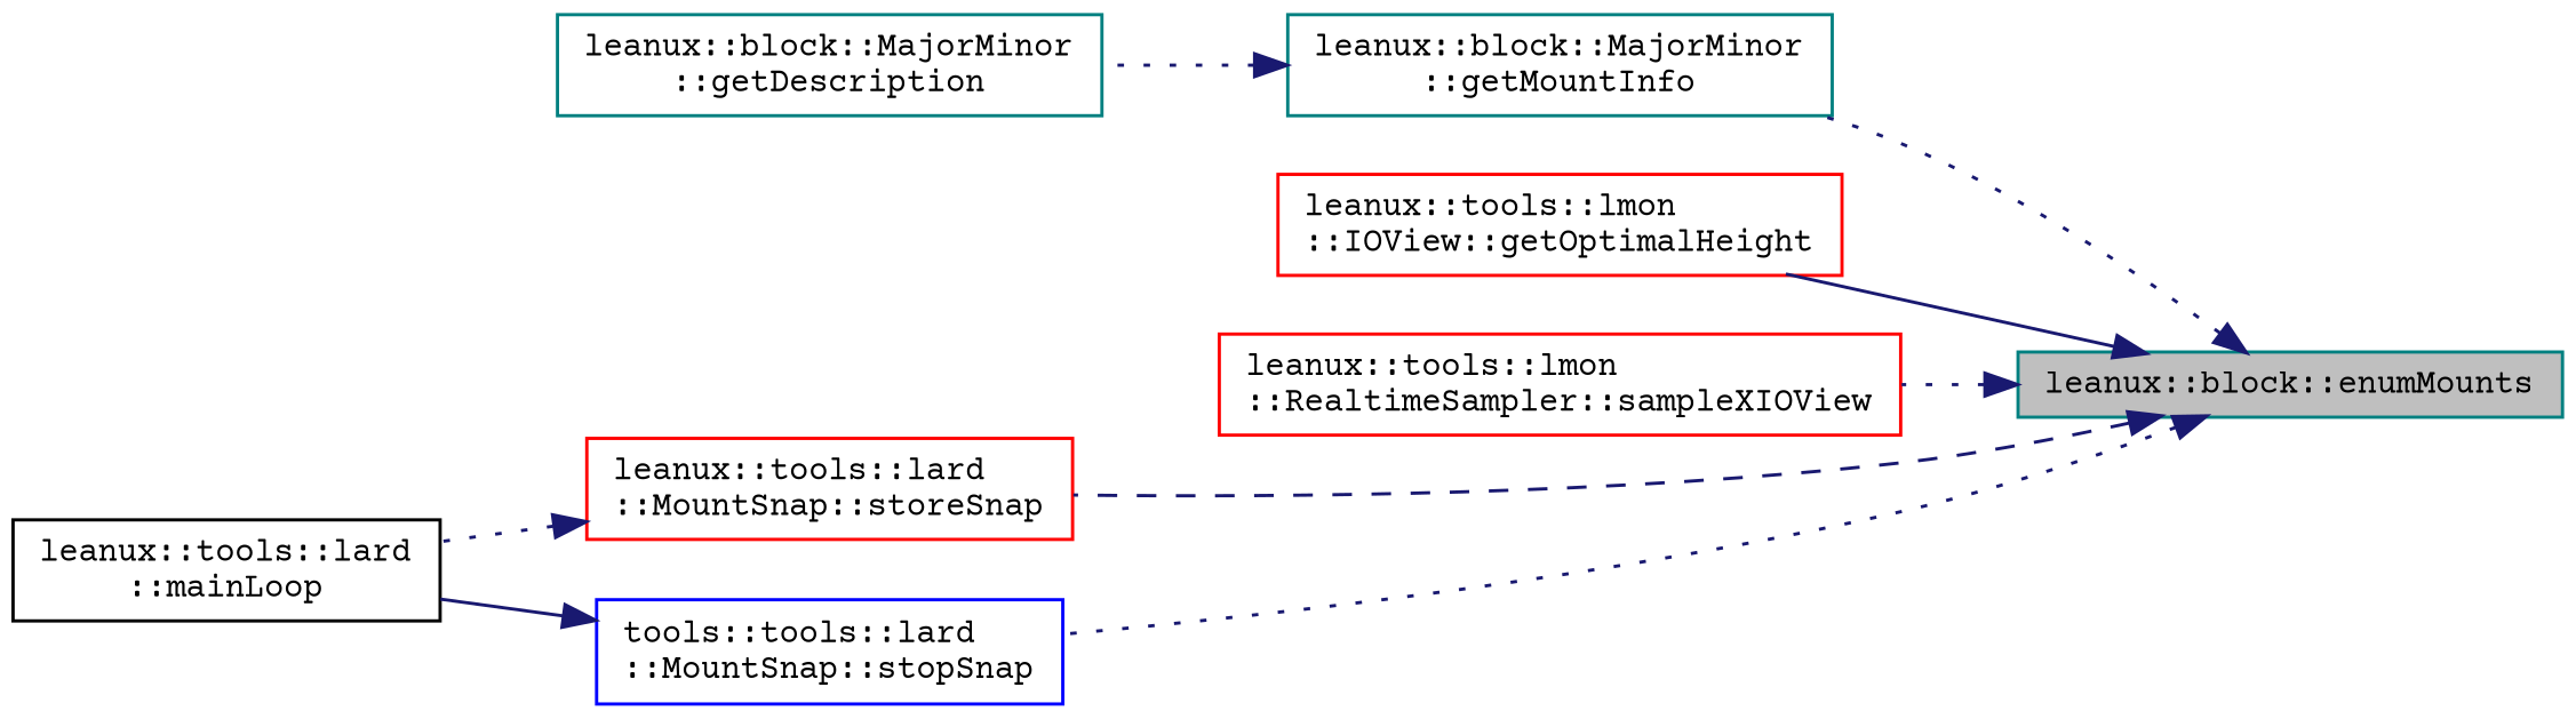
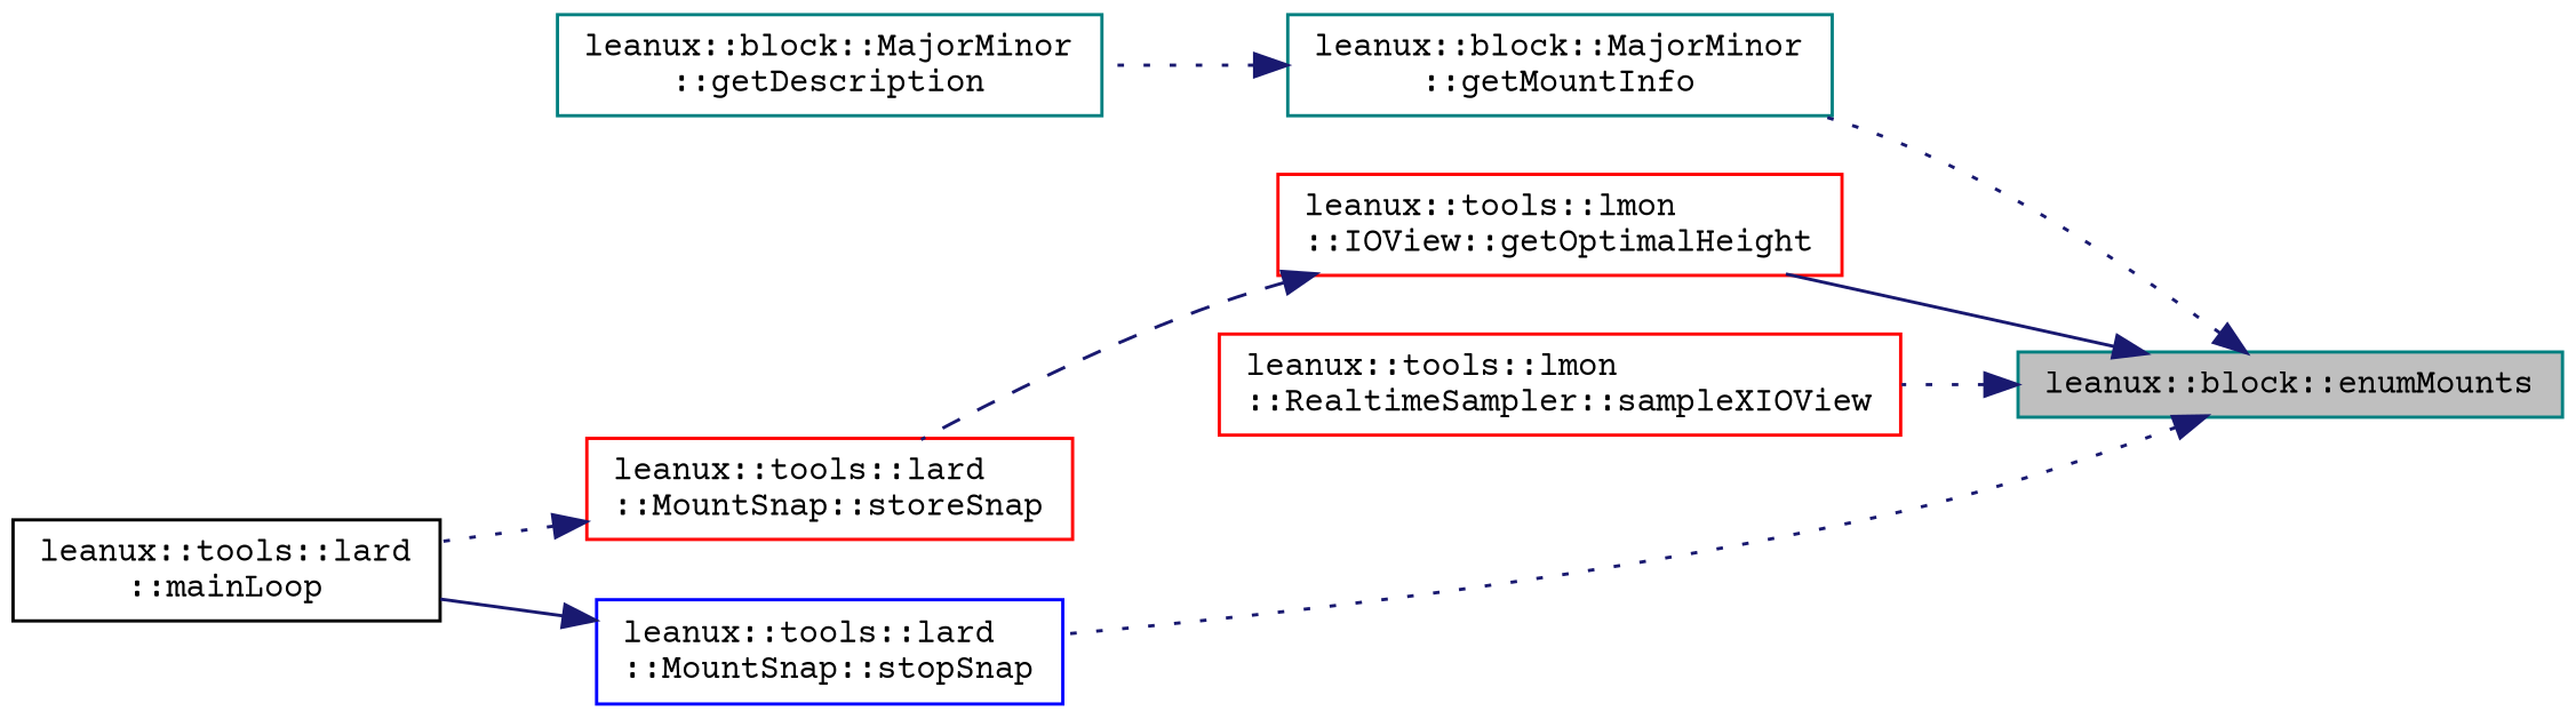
  digraph {
    fontname="Courier Prime"
    rankdir=RL
    node [color=teal fontname="Courier Prime" fontsize=10 shape=record]
    edge [color=midnightblue dir=back fontname="Courier Prime" fontsize=10 labelfontname=Helvetica labelfontsize=10 style=dotted]
    n1 [fillcolor=grey75 fontcolor=black height=0.2 label="leanux::block::enumMounts" style=filled width=0.4]
    n2 [height=0.2 label="leanux::block::MajorMinor\l::getMountInfo" width=0.4]
    n3 [color=red height=0.2 label="leanux::tools::lmon\l::IOView::getOptimalHeight" width=0.4]
    n4 [color=red height=0.2 label="leanux::tools::lmon\l::RealtimeSampler::sampleXIOView" width=0.4]
-   n5 [color=blue height=0.2 label="tools::tools::lard\l::MountSnap::stopSnap" width=0.4]
+   n5 [color=blue height=0.2 label="leanux::tools::lard\l::MountSnap::stopSnap" width=0.4]
    n6 [color=red height=0.2 label="leanux::tools::lard\l::MountSnap::storeSnap" width=0.4]
    n7 [height=0.2 label="leanux::block::MajorMinor\l::getDescription" width=0.4]
    n8 [color=black height=0.2 label="leanux::tools::lard\l::mainLoop" width=0.4]
    n1 -> n2
    n1 -> n3 [style=solid]
    n1 -> n4
    n1 -> n5
-   n1 -> n6 [style=dashed]
+   n3 -> n6 [style=dashed]
    n2 -> n7
    n5 -> n8 [style=solid]
    n6 -> n8
  }
